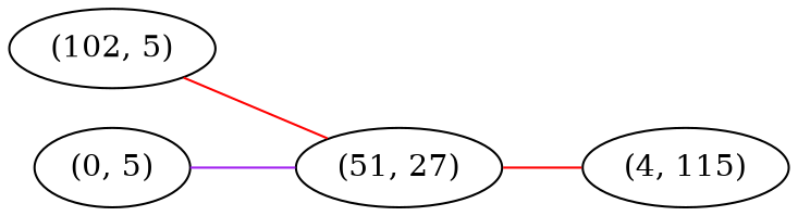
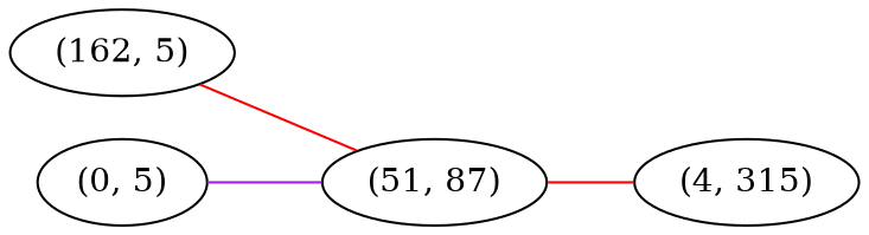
  graph {
    rankdir=LR
    edge [color=red weight=1]
-   "(162, 5)" [label="(102, 5)"]
-   "(51, 27)"
-   "(4, 115)"
+   "(162, 5)"
+   "(51, 27)" [label="(51, 87)"]
+   "(4, 115)" [label="(4, 315)"]
    n4 [label="(0, 5)"]
    "(162, 5)" -- "(51, 27)"
    "(51, 27)" -- "(4, 115)"
    n4 -- "(51, 27)" [color=purple weight=4]
  }
